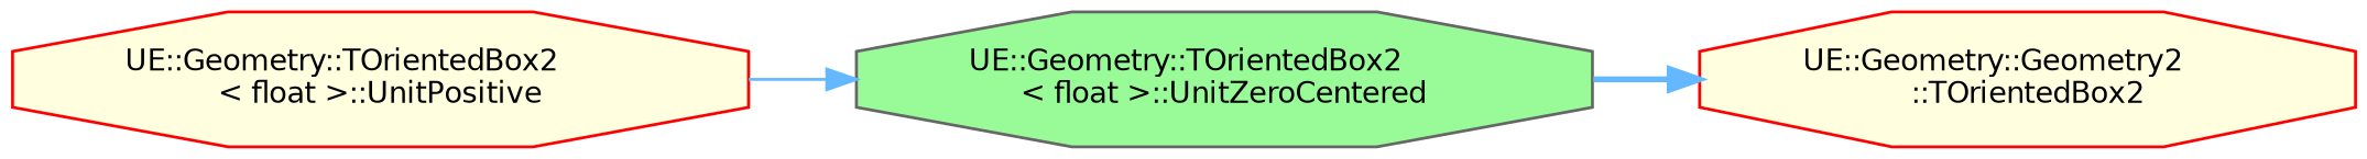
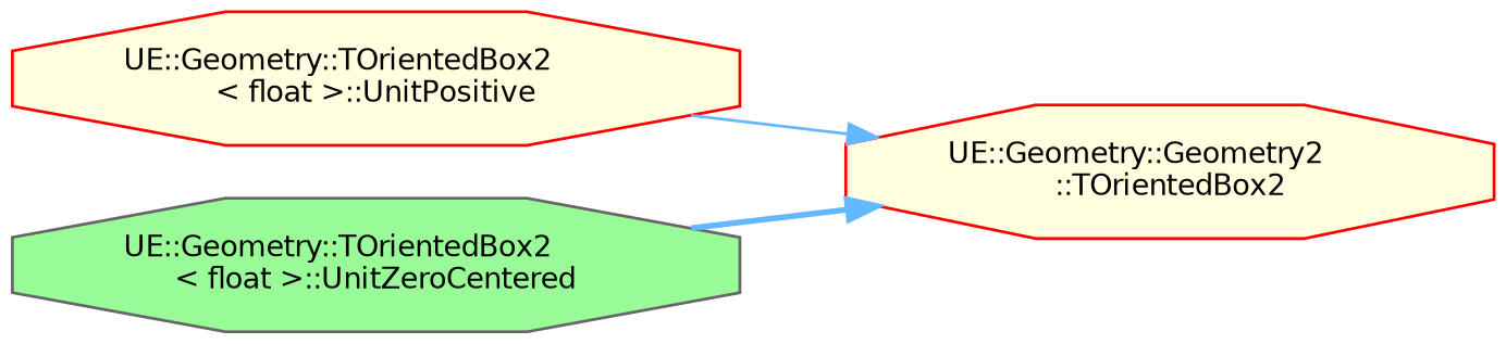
  digraph {
    rankdir=RL
    node [color=red fillcolor=lightyellow fontname=Helvetica fontsize=10 shape=octagon style=filled]
    edge [color=steelblue1 dir=back fontname=Helvetica fontsize=10 labelfontname=Helvetica labelfontsize=10]
    n1 [fontcolor=black height=0.2 label="UE::Geometry::Geometry2\l::TOrientedBox2" width=0.4]
    n2 [height=0.2 label="UE::Geometry::TOrientedBox2\l\< float \>::UnitPositive" width=0.4]
    n3 [color=gray40 fillcolor=palegreen height=0.2 label="UE::Geometry::TOrientedBox2\l\< float \>::UnitZeroCentered" width=0.4]
-   n3 -> n2 [style=solid]
+   n1 -> n2 [style=solid]
    n1 -> n3 [style=bold]
  }
